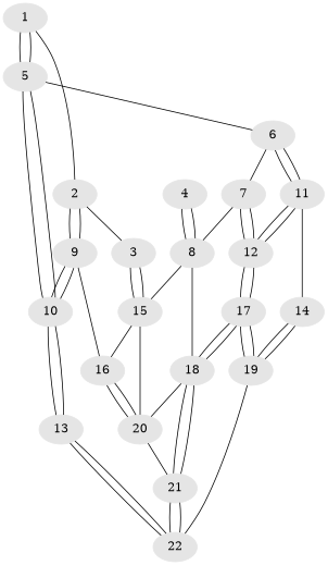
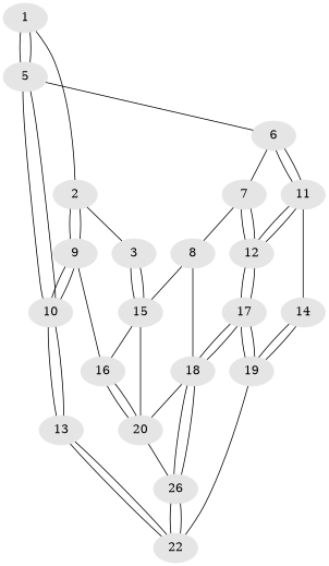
  graph {
    node [color=gray90 style=filled]
    1
    2
    5
    3
    9
    6
    10
    15
    16
-   4
    8
    20
    18
    7
    11
    13
    12
    14
    17
-   21
+   21 [label=26]
    22
    19
    1 -- 2
    1 -- 5
    1 -- 5
    2 -- 3
    2 -- 9
    2 -- 9
    5 -- 6
    5 -- 10
    5 -- 10
    3 -- 15
    3 -- 15
    9 -- 10
    9 -- 10
    9 -- 16
    6 -- 7
    6 -- 11
    6 -- 11
    10 -- 13
    10 -- 13
    15 -- 16
    15 -- 20
    16 -- 20
    16 -- 20
-   4 -- 8
-   4 -- 8
    8 -- 15
    8 -- 18
    20 -- 21
    18 -- 20
    18 -- 21
    18 -- 21
    7 -- 8
    7 -- 12
    7 -- 12
    11 -- 12
    11 -- 12
    11 -- 14
    13 -- 22
    13 -- 22
    12 -- 17
    12 -- 17
    14 -- 19
    14 -- 19
    17 -- 18
    17 -- 18
    17 -- 19
    17 -- 19
    21 -- 22
    21 -- 22
    19 -- 22
  }
